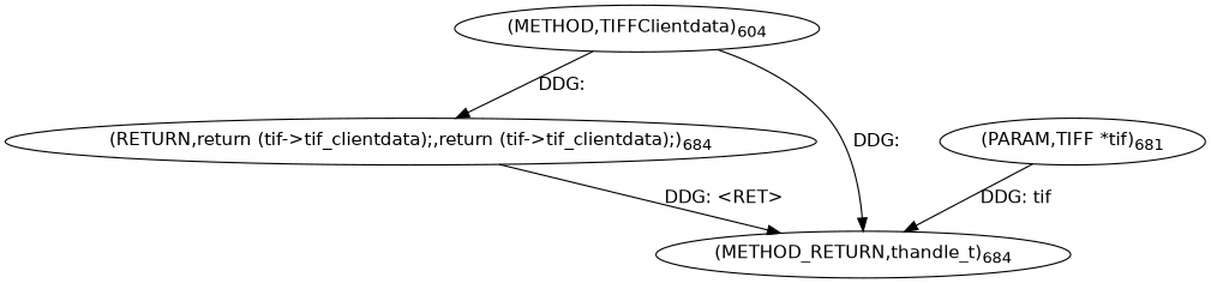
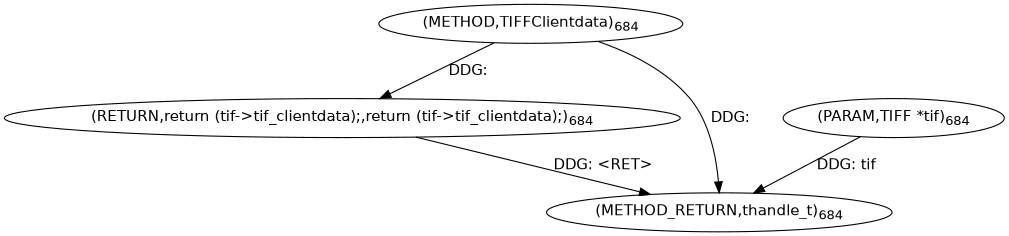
  digraph {
    fontname="DejaVu Sans"
    node [fontname="DejaVu Sans"]
    edge [fontname="DejaVu Sans"]
-   n1 [label=<(METHOD,TIFFClientdata)<SUB>604</SUB>>]
+   n1 [label=<(METHOD,TIFFClientdata)<SUB>684</SUB>>]
    n2 [label=<(RETURN,return (tif-&gt;tif_clientdata);,return (tif-&gt;tif_clientdata);)<SUB>684</SUB>>]
    n3 [label=<(METHOD_RETURN,thandle_t)<SUB>684</SUB>>]
-   n4 [label=<(PARAM,TIFF *tif)<SUB>681</SUB>>]
+   n4 [label=<(PARAM,TIFF *tif)<SUB>684</SUB>>]
    n1 -> n2 [label="DDG: "]
    n1 -> n3 [label="DDG: "]
    n2 -> n3 [label="DDG: &lt;RET&gt;"]
    n4 -> n3 [label="DDG: tif"]
  }
